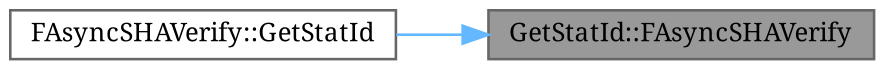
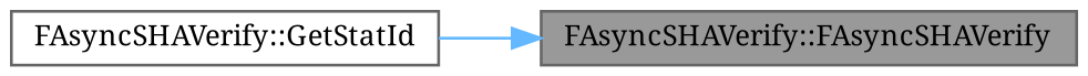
  digraph {
    rankdir=RL
    fontname="Noto Serif"
    node [fontname="Noto Serif" fontsize=10 shape=box style=filled]
-   n1 [color=gray40 fillcolor=grey60 fontcolor=black height=0.2 label="GetStatId::FAsyncSHAVerify" width=0.4]
+   n1 [color=gray40 fillcolor=grey60 fontcolor=black height=0.2 label="FAsyncSHAVerify::FAsyncSHAVerify" width=0.4]
    n2 [color=grey40 fillcolor=white height=0.2 label="FAsyncSHAVerify::GetStatId" width=0.4]
    n1 -> n2 [color=steelblue1 dir=back fontname="Noto Serif" fontsize=10 labelfontname=Helvetica labelfontsize=10 style=solid]
  }
